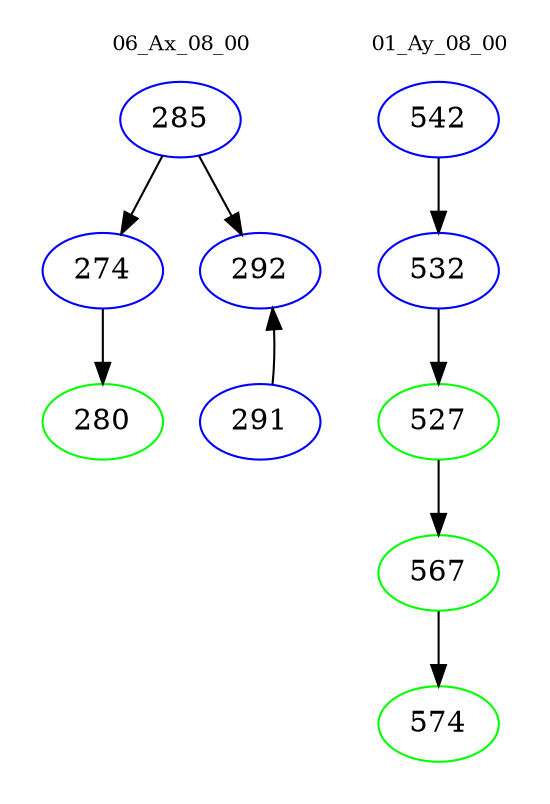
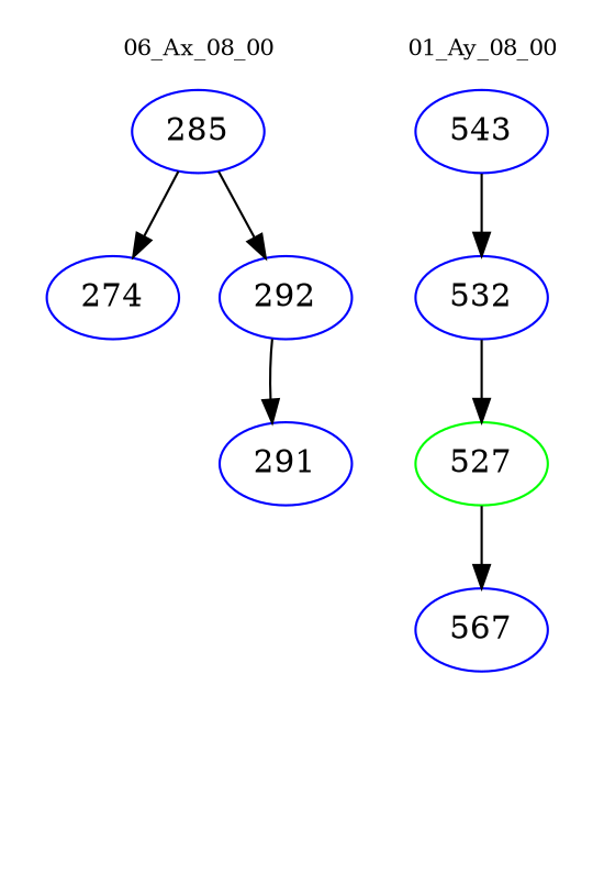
  digraph {
    node [color=blue]
    edge [color=black]
    n1 [label=285]
    n2 [label=274]
    n3 [label=292]
-   n4 [color=green label=280]
    n5 [label=291]
-   n6 [label=542]
+   n6 [label=543]
    n7 [label=532]
-   n8 [color=green label=567]
+   n8 [label=567]
    n9 [color=green label=527]
-   n10 [color=green label=574]
    subgraph cluster_1 {
      color=white
      fontsize=10
      label="06_Ax_08_00"
      n1
      n2
      n3
-     n4
      n5
    }
    subgraph cluster_2 {
      color=white
      fontsize=10
      label="01_Ay_08_00"
      n6
      n7
      n8
      n9
-     n10
    }
    n1 -> n2
    n1 -> n3
-   n2 -> n4
-   n5 -> n3
+   n3 -> n5
    n6 -> n7
    n7 -> n9
-   n8 -> n10
    n9 -> n8
  }
